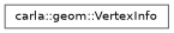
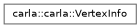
  digraph {
    rankdir=LR
-   n1 [color=grey40 fillcolor=white fontname=Helvetica fontsize=10 height=0.2 label="carla::geom::VertexInfo" shape=box style=filled width=0.4]
+   n1 [color=grey40 fillcolor=white fontname=Helvetica fontsize=10 height=0.2 label="carla::carla::VertexInfo" shape=box style=filled width=0.4]
  }
